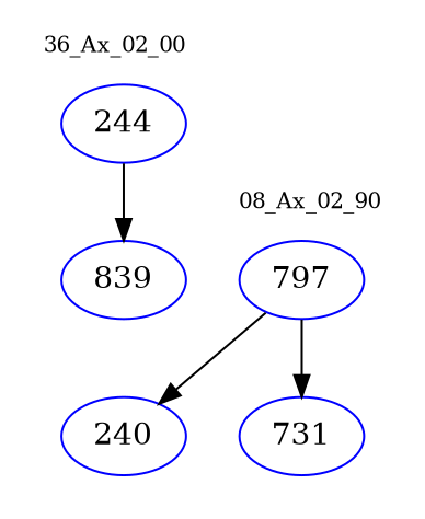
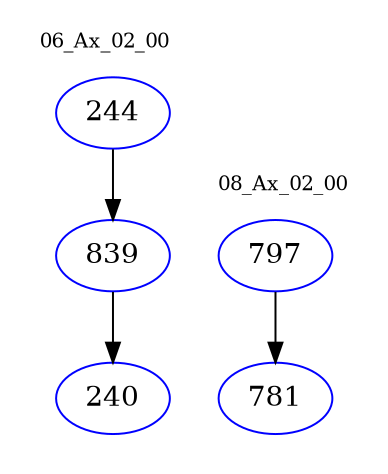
  digraph {
    node [color=blue]
    edge [color=black]
    n1 [label=244]
    n2 [label=839]
    n3 [label=240]
    n4 [label=797]
-   n5 [label=731]
+   n5 [label=781]
    subgraph cluster_1 {
      color=white
      fontsize=10
-     label="36_Ax_02_00"
+     label="06_Ax_02_00"
      n1
      n2
      n3
    }
    subgraph cluster_2 {
      color=white
      fontsize=10
-     label="08_Ax_02_90"
+     label="08_Ax_02_00"
      n4
      n5
    }
    n1 -> n2
-   n4 -> n3
+   n2 -> n3
    n4 -> n5
  }
